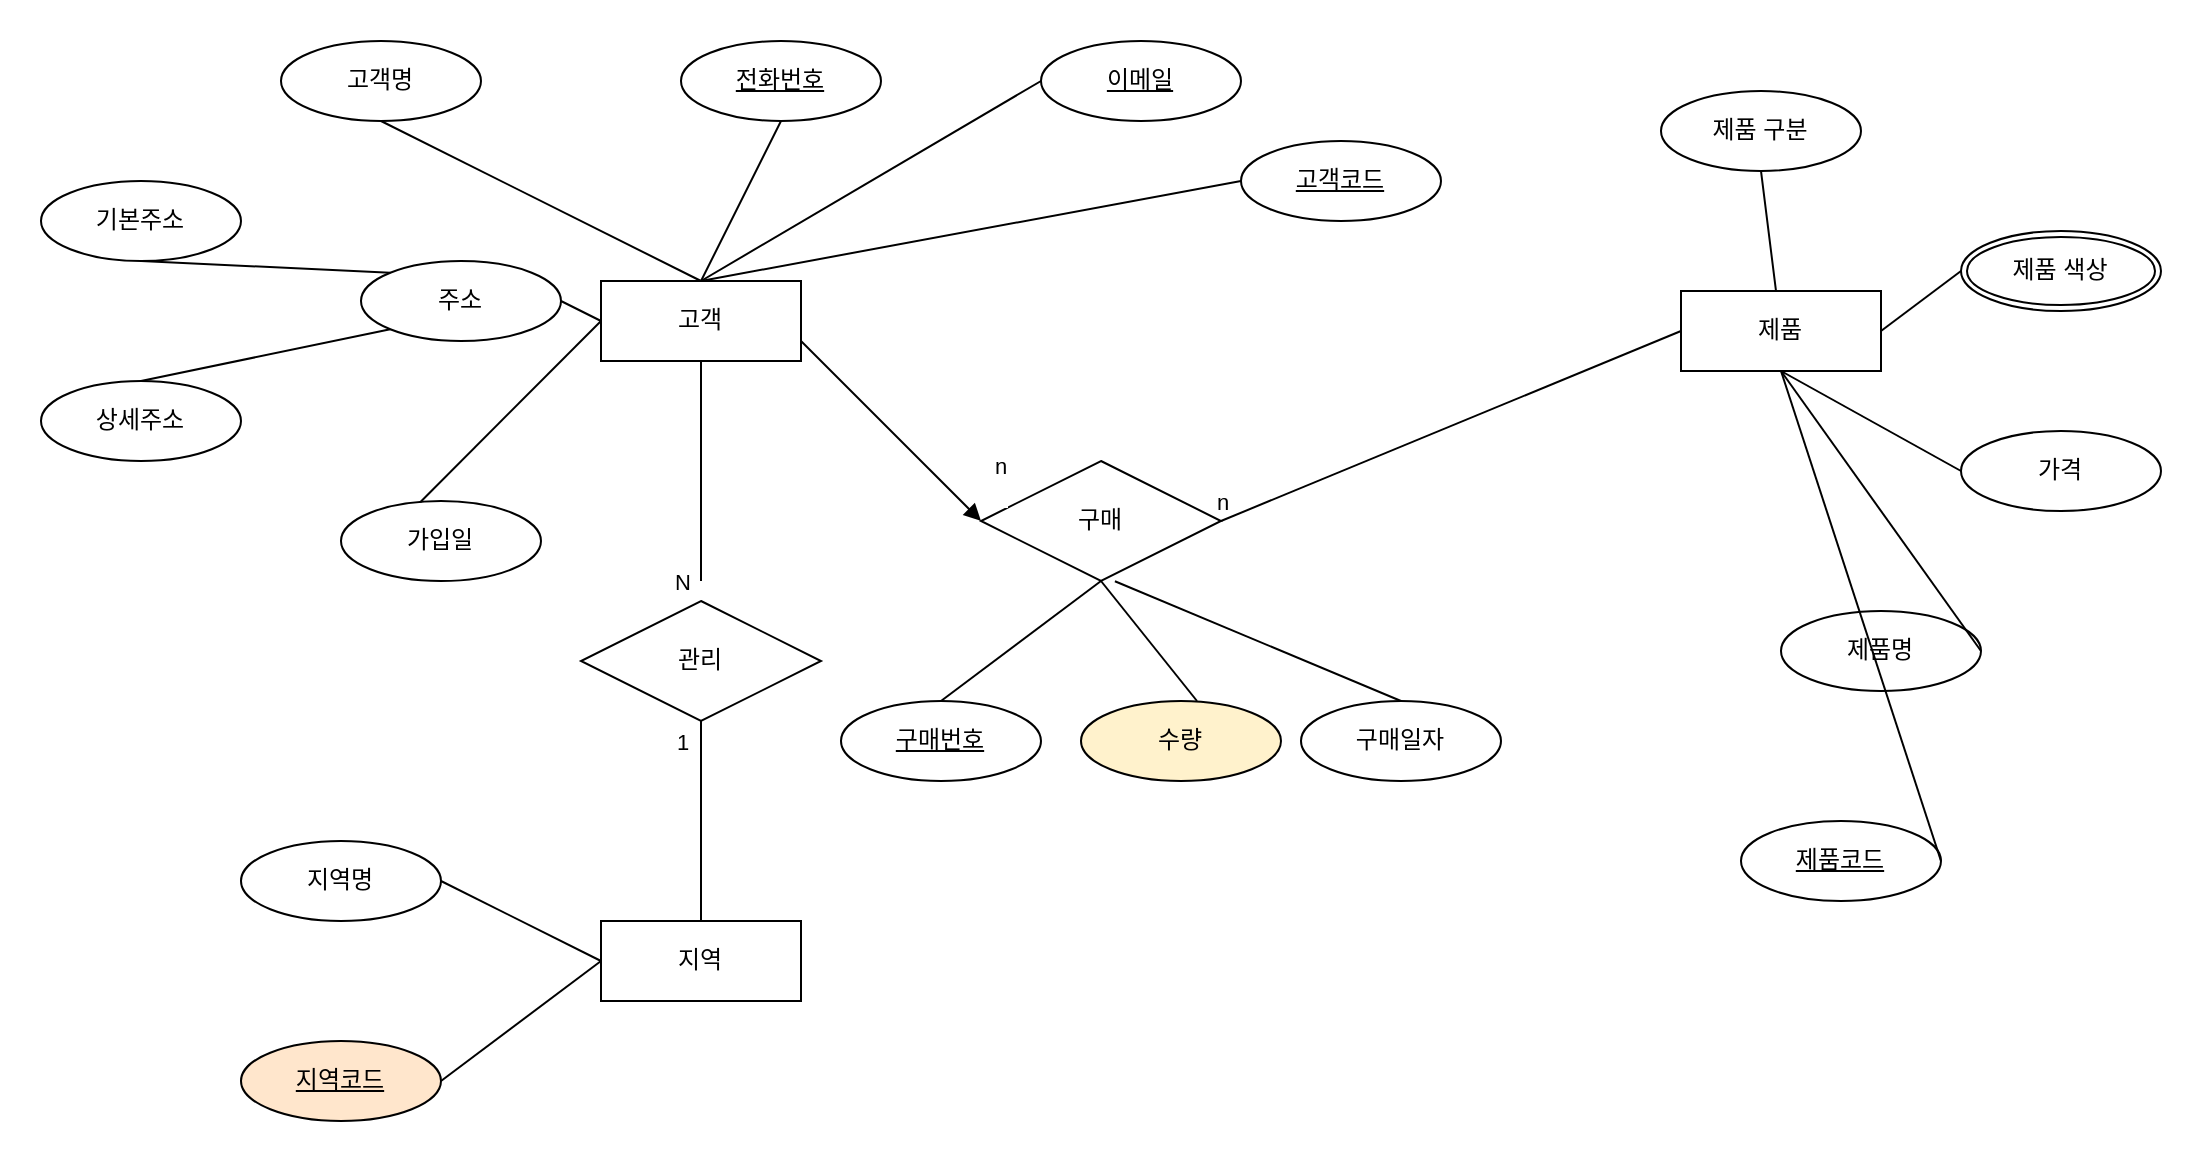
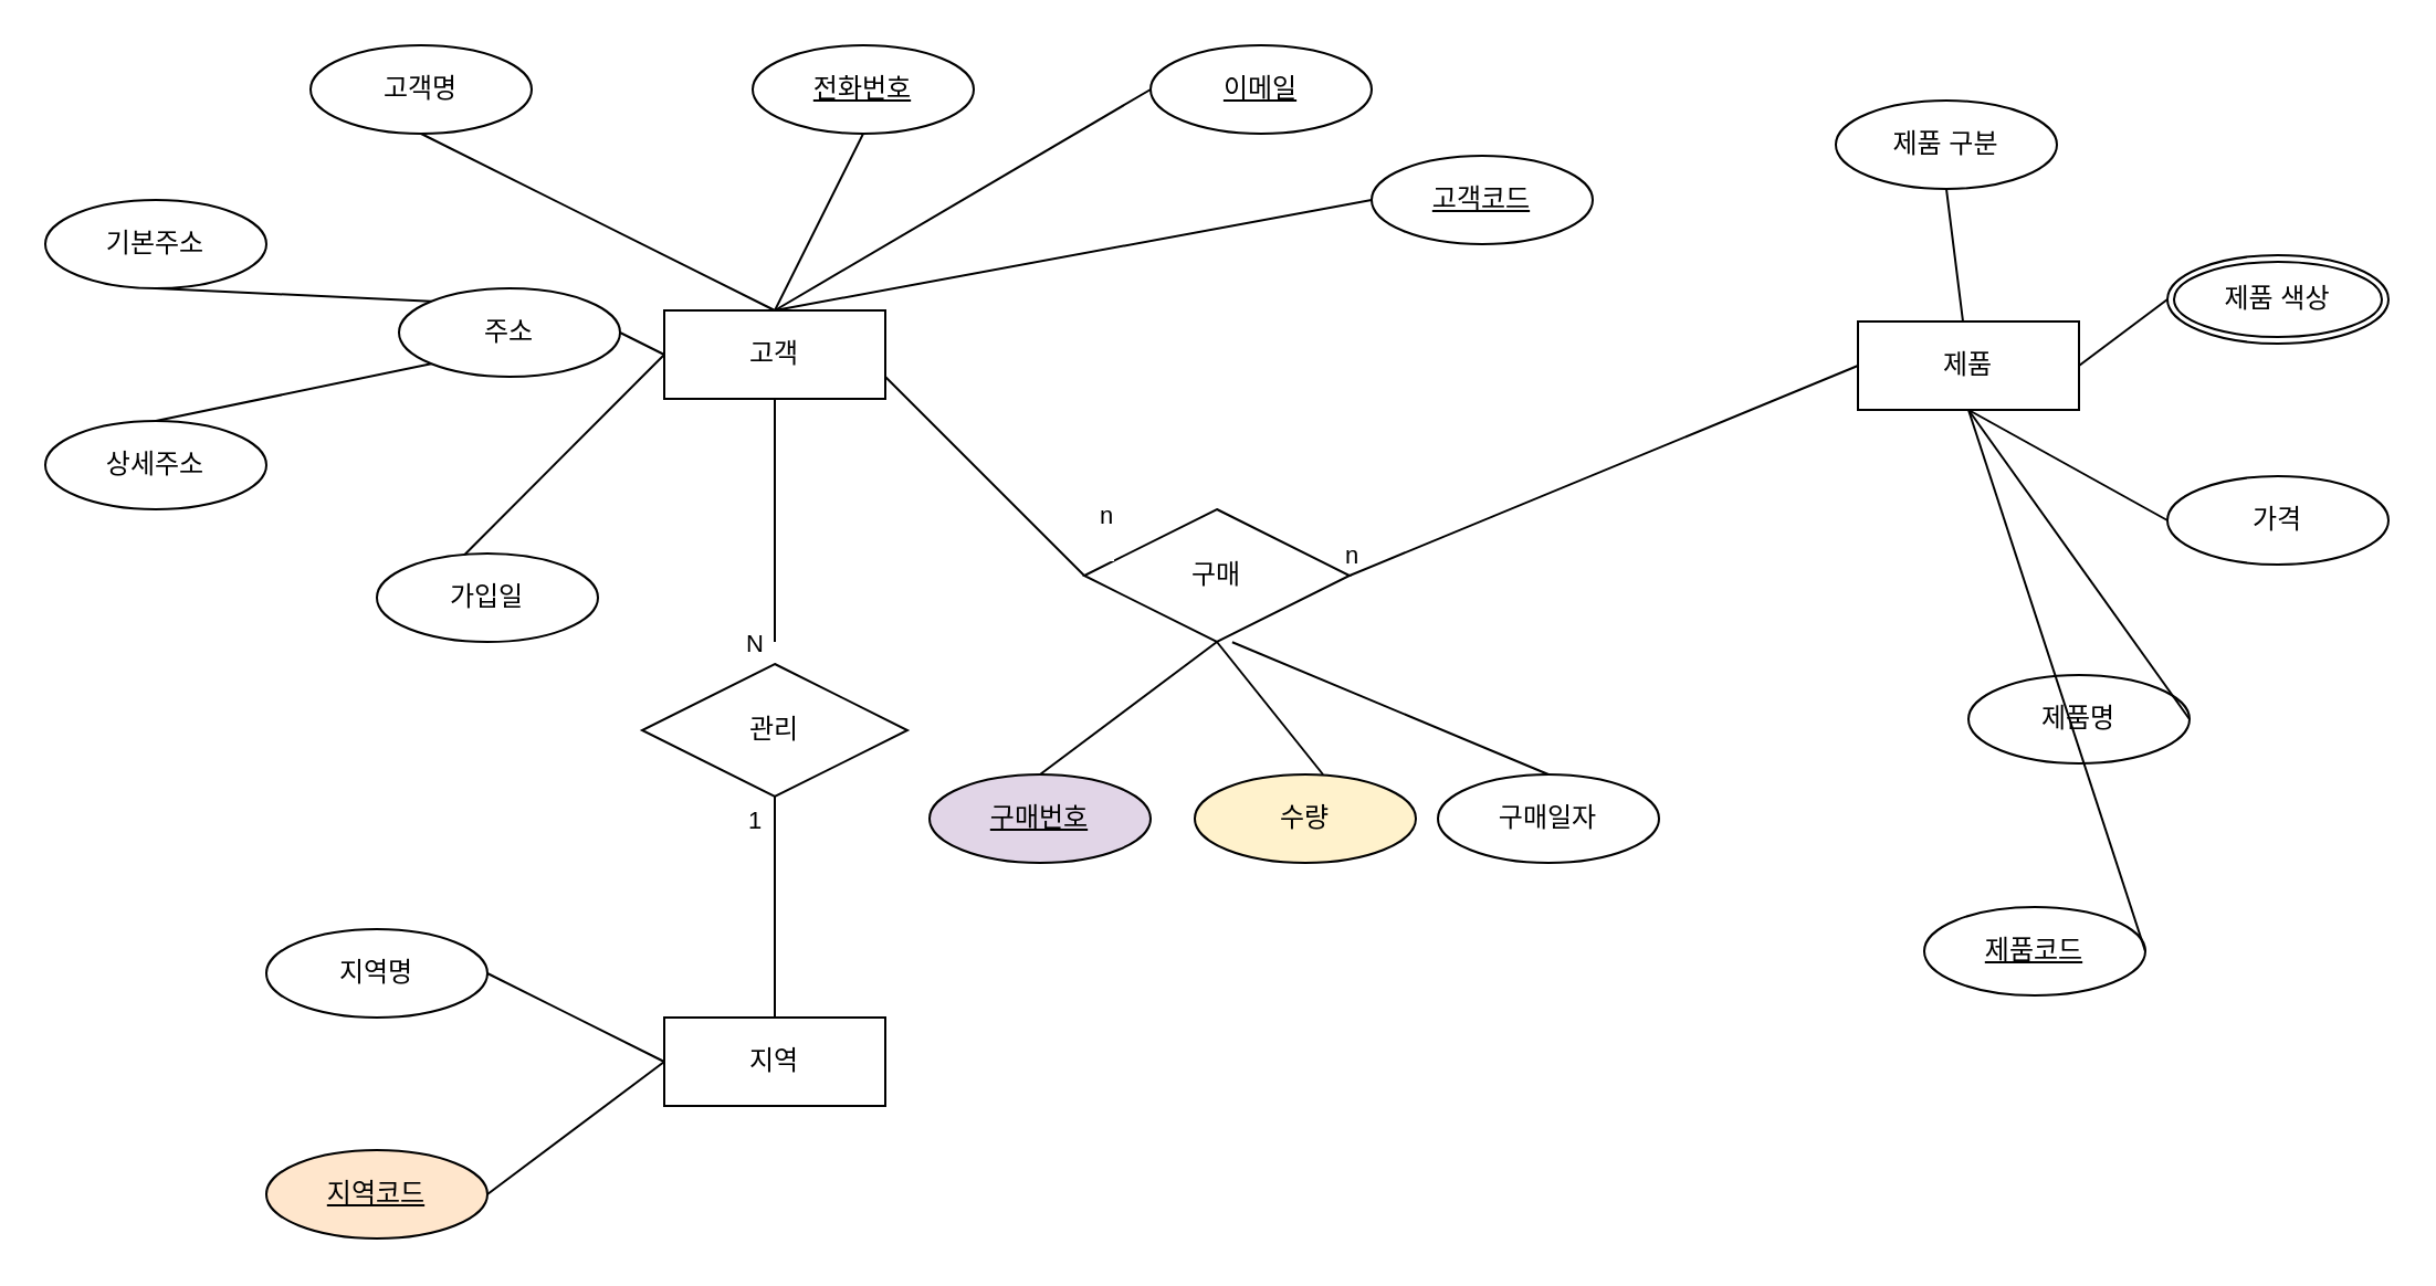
  <mxCell id="0" />
  <mxCell id="1" parent="0" />
  <mxCell id="2" value="고객" style="whiteSpace=wrap;html=1;align=center;" vertex="1" parent="1"><mxGeometry x="300" y="140" width="100" height="40" as="geometry" /></mxCell>
  <mxCell id="3" value="고객명" style="ellipse;whiteSpace=wrap;html=1;align=center;" vertex="1" parent="1"><mxGeometry x="140" y="20" width="100" height="40" as="geometry" /></mxCell>
  <mxCell id="4" value="" style="endArrow=none;html=1;rounded=0;exitX=0.5;exitY=1;exitDx=0;exitDy=0;" edge="1" parent="1" source="3"><mxGeometry relative="1" as="geometry"><mxPoint x="190" y="200" as="sourcePoint" /><mxPoint x="350" y="140" as="targetPoint" /><Array as="points" /></mxGeometry></mxCell>
  <mxCell id="5" value="전화번호" style="ellipse;whiteSpace=wrap;html=1;align=center;fontStyle=4;" vertex="1" parent="1"><mxGeometry x="340" y="20" width="100" height="40" as="geometry" /></mxCell>
  <mxCell id="6" value="" style="endArrow=none;html=1;rounded=0;exitX=0.5;exitY=1;exitDx=0;exitDy=0;entryX=0.5;entryY=0;entryDx=0;entryDy=0;" edge="1" parent="1" source="5" target="2"><mxGeometry relative="1" as="geometry"><mxPoint x="200" y="70" as="sourcePoint" /><mxPoint x="362" y="146" as="targetPoint" /><Array as="points" /></mxGeometry></mxCell>
  <mxCell id="7" value="이메일" style="ellipse;whiteSpace=wrap;html=1;align=center;fontStyle=4;" vertex="1" parent="1"><mxGeometry x="520" y="20" width="100" height="40" as="geometry" /></mxCell>
  <mxCell id="8" value="고객코드" style="ellipse;whiteSpace=wrap;html=1;align=center;fontStyle=4;" vertex="1" parent="1"><mxGeometry x="620" y="70" width="100" height="40" as="geometry" /></mxCell>
  <mxCell id="9" value="" style="endArrow=none;html=1;rounded=0;exitX=0;exitY=0.5;exitDx=0;exitDy=0;entryX=0.5;entryY=0;entryDx=0;entryDy=0;" edge="1" parent="1" source="8" target="2"><mxGeometry relative="1" as="geometry"><mxPoint x="470" y="220" as="sourcePoint" /><mxPoint x="430" y="300" as="targetPoint" /><Array as="points" /></mxGeometry></mxCell>
  <mxCell id="10" value="" style="endArrow=none;html=1;rounded=0;exitX=0;exitY=0.5;exitDx=0;exitDy=0;entryX=0.5;entryY=0;entryDx=0;entryDy=0;" edge="1" parent="1" source="7" target="2"><mxGeometry relative="1" as="geometry"><mxPoint x="410" y="80" as="sourcePoint" /><mxPoint x="410" y="160" as="targetPoint" /><Array as="points" /></mxGeometry></mxCell>
  <mxCell id="11" value="기본주소" style="ellipse;whiteSpace=wrap;html=1;align=center;" vertex="1" parent="1"><mxGeometry x="20" y="90" width="100" height="40" as="geometry" /></mxCell>
  <mxCell id="12" value="상세주소" style="ellipse;whiteSpace=wrap;html=1;align=center;" vertex="1" parent="1"><mxGeometry x="20" y="190" width="100" height="40" as="geometry" /></mxCell>
  <mxCell id="13" value="주소" style="ellipse;whiteSpace=wrap;html=1;align=center;" vertex="1" parent="1"><mxGeometry x="180" y="130" width="100" height="40" as="geometry" /></mxCell>
  <mxCell id="14" value="가입일" style="ellipse;whiteSpace=wrap;html=1;align=center;" vertex="1" parent="1"><mxGeometry x="170" y="250" width="100" height="40" as="geometry" /></mxCell>
  <mxCell id="15" value="" style="endArrow=none;html=1;rounded=0;exitX=0.396;exitY=0.015;exitDx=0;exitDy=0;exitPerimeter=0;entryX=0;entryY=0.5;entryDx=0;entryDy=0;" edge="1" parent="1" source="14" target="2"><mxGeometry relative="1" as="geometry"><mxPoint x="250" y="210" as="sourcePoint" /><mxPoint x="270" y="160" as="targetPoint" /><Array as="points" /></mxGeometry></mxCell>
  <mxCell id="16" value="" style="endArrow=none;html=1;rounded=0;exitX=0.5;exitY=1;exitDx=0;exitDy=0;entryX=0;entryY=0;entryDx=0;entryDy=0;" edge="1" parent="1" source="11" target="13"><mxGeometry relative="1" as="geometry"><mxPoint x="120" y="110" as="sourcePoint" /><mxPoint x="280" y="190" as="targetPoint" /><Array as="points" /></mxGeometry></mxCell>
  <mxCell id="17" value="" style="endArrow=none;html=1;rounded=0;exitX=1;exitY=0.5;exitDx=0;exitDy=0;" edge="1" parent="1" source="13"><mxGeometry relative="1" as="geometry"><mxPoint x="190" y="90" as="sourcePoint" /><mxPoint x="300" y="160" as="targetPoint" /><Array as="points" /></mxGeometry></mxCell>
  <mxCell id="18" value="" style="endArrow=none;html=1;rounded=0;exitX=0.5;exitY=0;exitDx=0;exitDy=0;entryX=0;entryY=1;entryDx=0;entryDy=0;" edge="1" parent="1" source="12" target="13"><mxGeometry relative="1" as="geometry"><mxPoint x="80" y="140" as="sourcePoint" /><mxPoint x="155" y="156" as="targetPoint" /><Array as="points" /></mxGeometry></mxCell>
  <mxCell id="19" value="" style="endArrow=none;html=1;rounded=0;entryX=0.5;entryY=1;entryDx=0;entryDy=0;" edge="1" parent="1" target="2"><mxGeometry relative="1" as="geometry"><mxPoint x="350" y="290" as="sourcePoint" /><mxPoint x="310" y="170" as="targetPoint" /><Array as="points" /></mxGeometry></mxCell>
  <mxCell id="20" value="N" style="edgeLabel;html=1;align=center;verticalAlign=middle;resizable=0;points=[];" vertex="1" connectable="0" parent="19"><mxGeometry x="-0.31" y="2" relative="1" as="geometry"><mxPoint x="-8" y="38" as="offset" /></mxGeometry></mxCell>
  <mxCell id="21" value="지역" style="whiteSpace=wrap;html=1;align=center;" vertex="1" parent="1"><mxGeometry x="300" y="460" width="100" height="40" as="geometry" /></mxCell>
  <mxCell id="22" value="지역명" style="ellipse;whiteSpace=wrap;html=1;align=center;" vertex="1" parent="1"><mxGeometry x="120" y="420" width="100" height="40" as="geometry" /></mxCell>
  <mxCell id="23" value="지역코드" style="ellipse;whiteSpace=wrap;html=1;align=center;fontStyle=4;fillColor=#ffe6cc;" vertex="1" parent="1"><mxGeometry x="120" y="520" width="100" height="40" as="geometry" /></mxCell>
  <mxCell id="24" value="" style="endArrow=none;html=1;rounded=0;exitX=1;exitY=0.5;exitDx=0;exitDy=0;entryX=0;entryY=0.5;entryDx=0;entryDy=0;" edge="1" parent="1" source="22" target="21"><mxGeometry relative="1" as="geometry"><mxPoint x="210" y="420" as="sourcePoint" /><mxPoint x="270" y="329" as="targetPoint" /><Array as="points" /></mxGeometry></mxCell>
  <mxCell id="25" value="" style="endArrow=none;html=1;rounded=0;exitX=1;exitY=0.5;exitDx=0;exitDy=0;entryX=0;entryY=0.5;entryDx=0;entryDy=0;" edge="1" parent="1" source="23" target="21"><mxGeometry relative="1" as="geometry"><mxPoint x="230" y="560" as="sourcePoint" /><mxPoint x="290" y="469" as="targetPoint" /><Array as="points" /></mxGeometry></mxCell>
  <mxCell id="26" value="제품" style="whiteSpace=wrap;html=1;align=center;" vertex="1" parent="1"><mxGeometry x="840" y="145" width="100" height="40" as="geometry" /></mxCell>
  <mxCell id="27" value="제품명" style="ellipse;whiteSpace=wrap;html=1;align=center;" vertex="1" parent="1"><mxGeometry x="890" y="305" width="100" height="40" as="geometry" /></mxCell>
  <mxCell id="28" value="제품코드" style="ellipse;whiteSpace=wrap;html=1;align=center;fontStyle=4;" vertex="1" parent="1"><mxGeometry x="870" y="410" width="100" height="40" as="geometry" /></mxCell>
  <mxCell id="29" value="" style="endArrow=none;html=1;rounded=0;exitX=1;exitY=0.5;exitDx=0;exitDy=0;entryX=0.5;entryY=1;entryDx=0;entryDy=0;" edge="1" parent="1" source="27" target="26"><mxGeometry relative="1" as="geometry"><mxPoint x="750" y="105" as="sourcePoint" /><mxPoint x="810" y="14" as="targetPoint" /><Array as="points" /></mxGeometry></mxCell>
  <mxCell id="30" value="" style="endArrow=none;html=1;rounded=0;exitX=1;exitY=0.5;exitDx=0;exitDy=0;" edge="1" parent="1" source="28"><mxGeometry relative="1" as="geometry"><mxPoint x="770" y="245" as="sourcePoint" /><mxPoint x="890" y="185" as="targetPoint" /><Array as="points" /></mxGeometry></mxCell>
  <mxCell id="31" value="가격" style="ellipse;whiteSpace=wrap;html=1;align=center;" vertex="1" parent="1"><mxGeometry x="980" y="215" width="100" height="40" as="geometry" /></mxCell>
  <mxCell id="32" value="제품 구분" style="ellipse;whiteSpace=wrap;html=1;align=center;" vertex="1" parent="1"><mxGeometry x="830" y="45" width="100" height="40" as="geometry" /></mxCell>
  <mxCell id="33" value="제품 색상" style="ellipse;shape=doubleEllipse;margin=3;whiteSpace=wrap;html=1;align=center;" vertex="1" parent="1"><mxGeometry x="980" y="115" width="100" height="40" as="geometry" /></mxCell>
  <mxCell id="34" value="" style="endArrow=none;html=1;rounded=0;entryX=1;entryY=0.5;entryDx=0;entryDy=0;exitX=0;exitY=0.5;exitDx=0;exitDy=0;" edge="1" parent="1" source="33" target="26"><mxGeometry relative="1" as="geometry"><mxPoint x="975" y="136" as="sourcePoint" /><mxPoint x="850" y="175" as="targetPoint" /><Array as="points" /></mxGeometry></mxCell>
  <mxCell id="35" value="" style="endArrow=none;html=1;rounded=0;exitX=0.5;exitY=1;exitDx=0;exitDy=0;entryX=0;entryY=0.5;entryDx=0;entryDy=0;" edge="1" parent="1" source="26" target="31"><mxGeometry relative="1" as="geometry"><mxPoint x="890" y="185" as="sourcePoint" /><mxPoint x="970" y="225" as="targetPoint" /><Array as="points" /></mxGeometry></mxCell>
  <mxCell id="36" value="" style="endArrow=none;html=1;rounded=0;exitX=0.5;exitY=1;exitDx=0;exitDy=0;" edge="1" parent="1" source="32" target="26"><mxGeometry relative="1" as="geometry"><mxPoint x="790" y="155" as="sourcePoint" /><mxPoint x="870" y="195" as="targetPoint" /><Array as="points" /></mxGeometry></mxCell>
  <mxCell id="37" value="관리" style="shape=rhombus;perimeter=rhombusPerimeter;whiteSpace=wrap;html=1;align=center;" vertex="1" parent="1"><mxGeometry x="290" y="300" width="120" height="60" as="geometry" /></mxCell>
  <mxCell id="38" value="" style="endArrow=none;html=1;rounded=0;entryX=0.5;entryY=1;entryDx=0;entryDy=0;exitX=0.5;exitY=0;exitDx=0;exitDy=0;" edge="1" parent="1" source="21" target="37"><mxGeometry relative="1" as="geometry"><mxPoint x="349.55" y="480" as="sourcePoint" /><mxPoint x="349.55" y="370" as="targetPoint" /><Array as="points" /></mxGeometry></mxCell>
  <mxCell id="39" value="1" style="edgeLabel;html=1;align=center;verticalAlign=middle;resizable=0;points=[];" vertex="1" connectable="0" parent="38"><mxGeometry x="-0.155" relative="1" as="geometry"><mxPoint x="-10" y="-48" as="offset" /></mxGeometry></mxCell>
  <mxCell id="40" value="구매" style="shape=rhombus;perimeter=rhombusPerimeter;whiteSpace=wrap;html=1;align=center;" vertex="1" parent="1"><mxGeometry x="490" y="230" width="120" height="60" as="geometry" /></mxCell>
- <mxCell id="41" value="구매번호" style="ellipse;whiteSpace=wrap;html=1;align=center;fontStyle=4;" vertex="1" parent="1"><mxGeometry x="420" y="350" width="100" height="40" as="geometry" /></mxCell>
+ <mxCell id="41" value="구매번호" style="ellipse;whiteSpace=wrap;html=1;align=center;fontStyle=4;fillColor=#e1d5e7;" vertex="1" parent="1"><mxGeometry x="420" y="350" width="100" height="40" as="geometry" /></mxCell>
  <mxCell id="42" value="구매일자" style="ellipse;whiteSpace=wrap;html=1;align=center;" vertex="1" parent="1"><mxGeometry x="650" y="350" width="100" height="40" as="geometry" /></mxCell>
  <mxCell id="43" value="수량" style="ellipse;whiteSpace=wrap;html=1;align=center;fillColor=#fff2cc;" vertex="1" parent="1"><mxGeometry x="540" y="350" width="100" height="40" as="geometry" /></mxCell>
  <mxCell id="44" value="" style="endArrow=none;html=1;rounded=0;exitX=0.558;exitY=1.002;exitDx=0;exitDy=0;exitPerimeter=0;entryX=0.5;entryY=0;entryDx=0;entryDy=0;" edge="1" parent="1" source="40" target="42"><mxGeometry relative="1" as="geometry"><mxPoint x="650" y="270" as="sourcePoint" /><mxPoint x="658" y="330" as="targetPoint" /><Array as="points" /></mxGeometry></mxCell>
  <mxCell id="45" value="" style="endArrow=none;html=1;rounded=0;exitX=0.5;exitY=1;exitDx=0;exitDy=0;" edge="1" parent="1" source="40"><mxGeometry relative="1" as="geometry"><mxPoint x="590" y="290" as="sourcePoint" /><mxPoint x="598" y="350" as="targetPoint" /><Array as="points" /></mxGeometry></mxCell>
  <mxCell id="46" value="" style="endArrow=none;html=1;rounded=0;exitX=0.5;exitY=1;exitDx=0;exitDy=0;entryX=0.5;entryY=0;entryDx=0;entryDy=0;" edge="1" parent="1" source="40" target="41"><mxGeometry relative="1" as="geometry"><mxPoint x="550" y="280" as="sourcePoint" /><mxPoint x="558" y="340" as="targetPoint" /><Array as="points" /></mxGeometry></mxCell>
  <mxCell id="47" value="" style="endArrow=none;html=1;rounded=0;exitX=1;exitY=0.5;exitDx=0;exitDy=0;entryX=0;entryY=0.5;entryDx=0;entryDy=0;" edge="1" parent="1" source="40" target="26"><mxGeometry relative="1" as="geometry"><mxPoint x="690" y="300" as="sourcePoint" /><mxPoint x="848" y="350" as="targetPoint" /><Array as="points" /></mxGeometry></mxCell>
  <mxCell id="48" value="n" style="edgeLabel;html=1;align=center;verticalAlign=middle;resizable=0;points=[];" vertex="1" connectable="0" parent="47"><mxGeometry x="-0.345" y="2" relative="1" as="geometry"><mxPoint x="-74" y="23" as="offset" /></mxGeometry></mxCell>
- <mxCell id="49" value="n&lt;div&gt;&lt;br&gt;&lt;/div&gt;" style="endArrow=block;html=1;rounded=0;exitX=1;exitY=0.75;exitDx=0;exitDy=0;entryX=0;entryY=0.5;entryDx=0;entryDy=0;" edge="1" parent="1" source="2" target="40"><mxGeometry x="0.889" y="21" relative="1" as="geometry"><mxPoint x="456" y="240" as="sourcePoint" /><mxPoint x="464" y="300" as="targetPoint" /><Array as="points" /><mxPoint as="offset" /></mxGeometry></mxCell>
+ <mxCell id="49" value="n&lt;div&gt;&lt;br&gt;&lt;/div&gt;" style="endArrow=none;html=1;rounded=0;exitX=1;exitY=0.75;exitDx=0;exitDy=0;entryX=0;entryY=0.5;entryDx=0;entryDy=0;" edge="1" parent="1" source="2" target="40"><mxGeometry x="0.889" y="21" relative="1" as="geometry"><mxPoint x="456" y="240" as="sourcePoint" /><mxPoint x="464" y="300" as="targetPoint" /><Array as="points" /><mxPoint as="offset" /></mxGeometry></mxCell>
